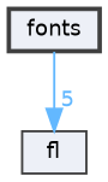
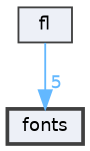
  digraph {
    compound=true
    node [color=grey25 fillcolor="#edf0f7" fontname=Helvetica fontsize=10 shape=box]
    n1 [height=0.2 label=fonts style="filled,bold" width=0.4]
    n2 [height=0.2 label=fl style=filled width=0.4]
-   n1 -> n2 [color=steelblue1 fontcolor=steelblue1 fontname=Helvetica fontsize=10 headlabel=5 labeldistance=1.5 labelfontname=Helvetica labelfontsize=10]
+   n2 -> n1 [color=steelblue1 fontcolor=steelblue1 fontname=Helvetica fontsize=10 headlabel=5 labeldistance=1.5 labelfontname=Helvetica labelfontsize=10]
  }
